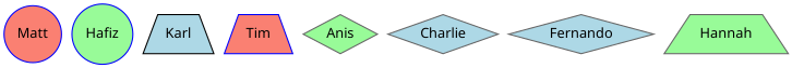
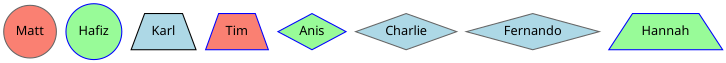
  digraph {
    fontname="Noto Sans"
    node [fontsize=24 penwidth=2 style=filled fillcolor=palegreen color=blue shape=trapezium fontname="Noto Sans"]
-   Matt [fillcolor=salmon shape=circle]
+   Matt [fillcolor=salmon color=gray40 shape=circle]
    Hafiz [shape=circle]
    Karl [fillcolor=lightblue color=black]
    Tim [fillcolor=salmon]
-   Anis [color=gray40 shape=diamond]
+   Anis [shape=diamond]
    Charlie [fillcolor=lightblue color=gray40 shape=diamond]
    Fernando [fillcolor=lightblue color=gray40 shape=diamond]
-   Hannah [color=gray40]
+   Hannah
  }
